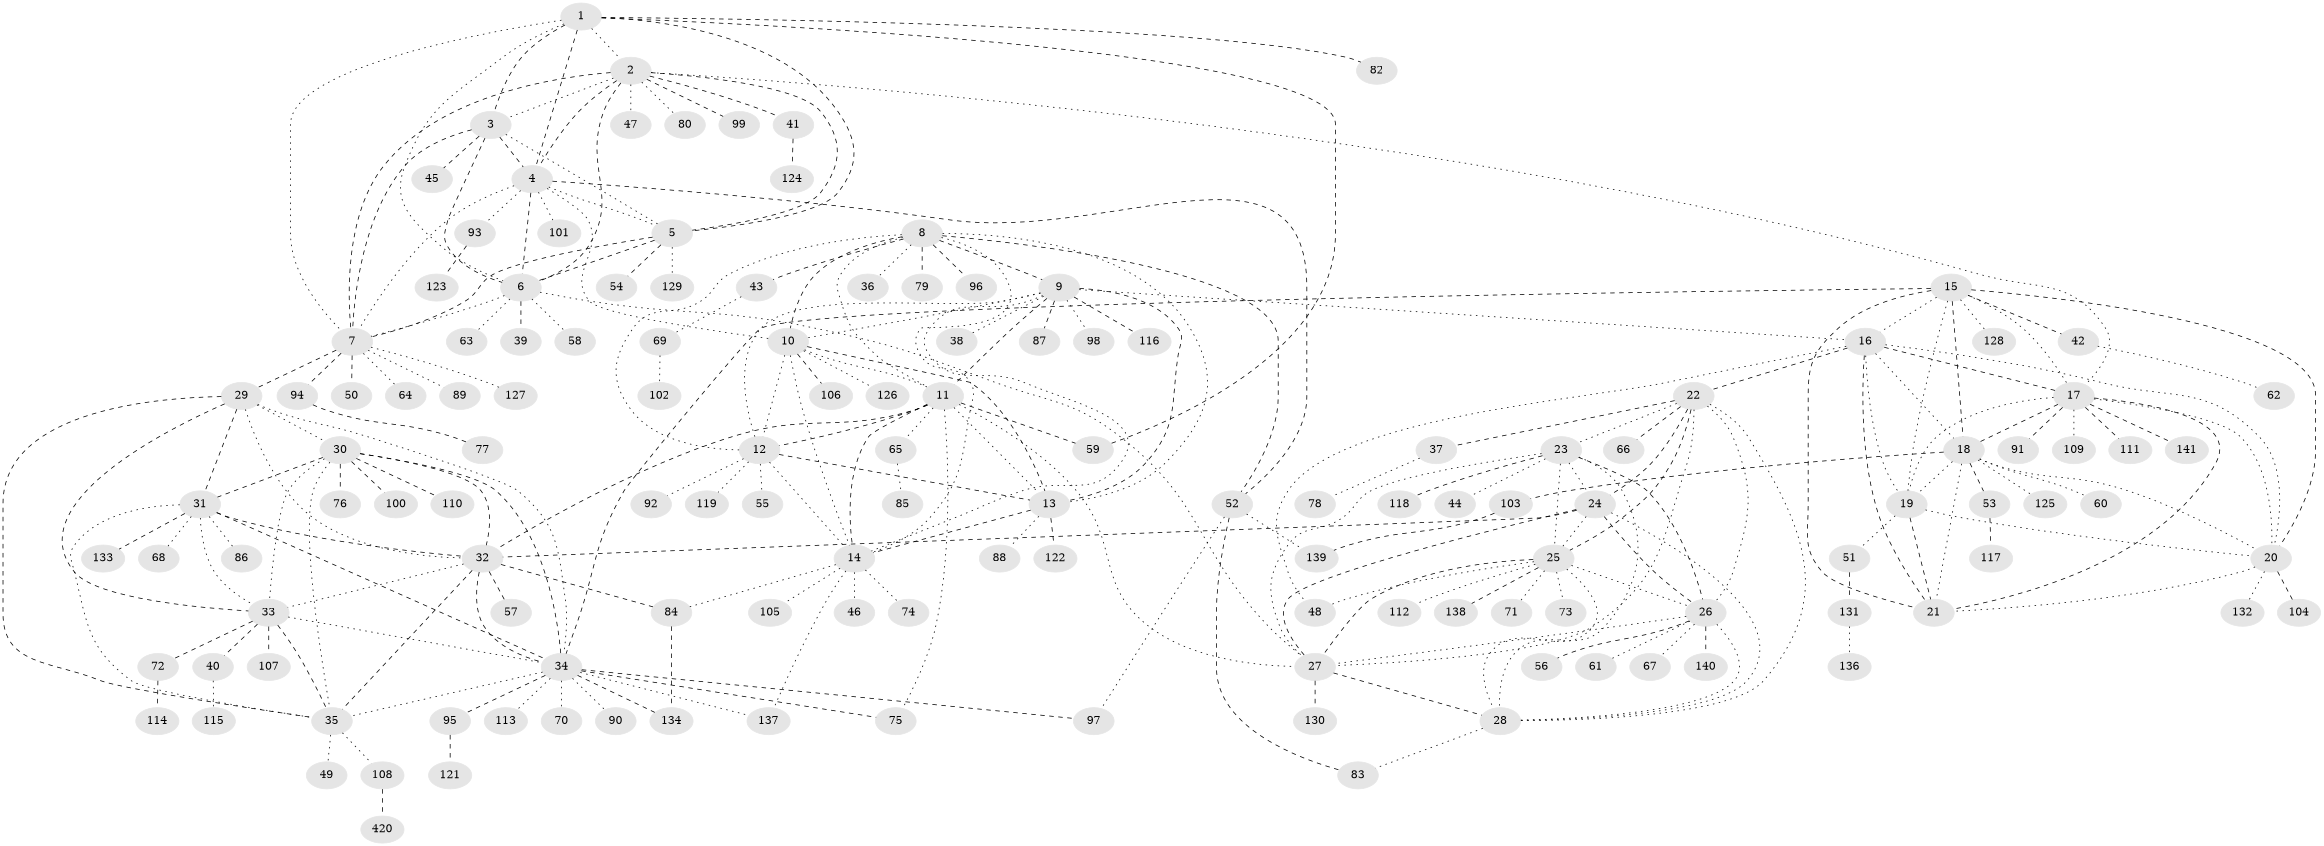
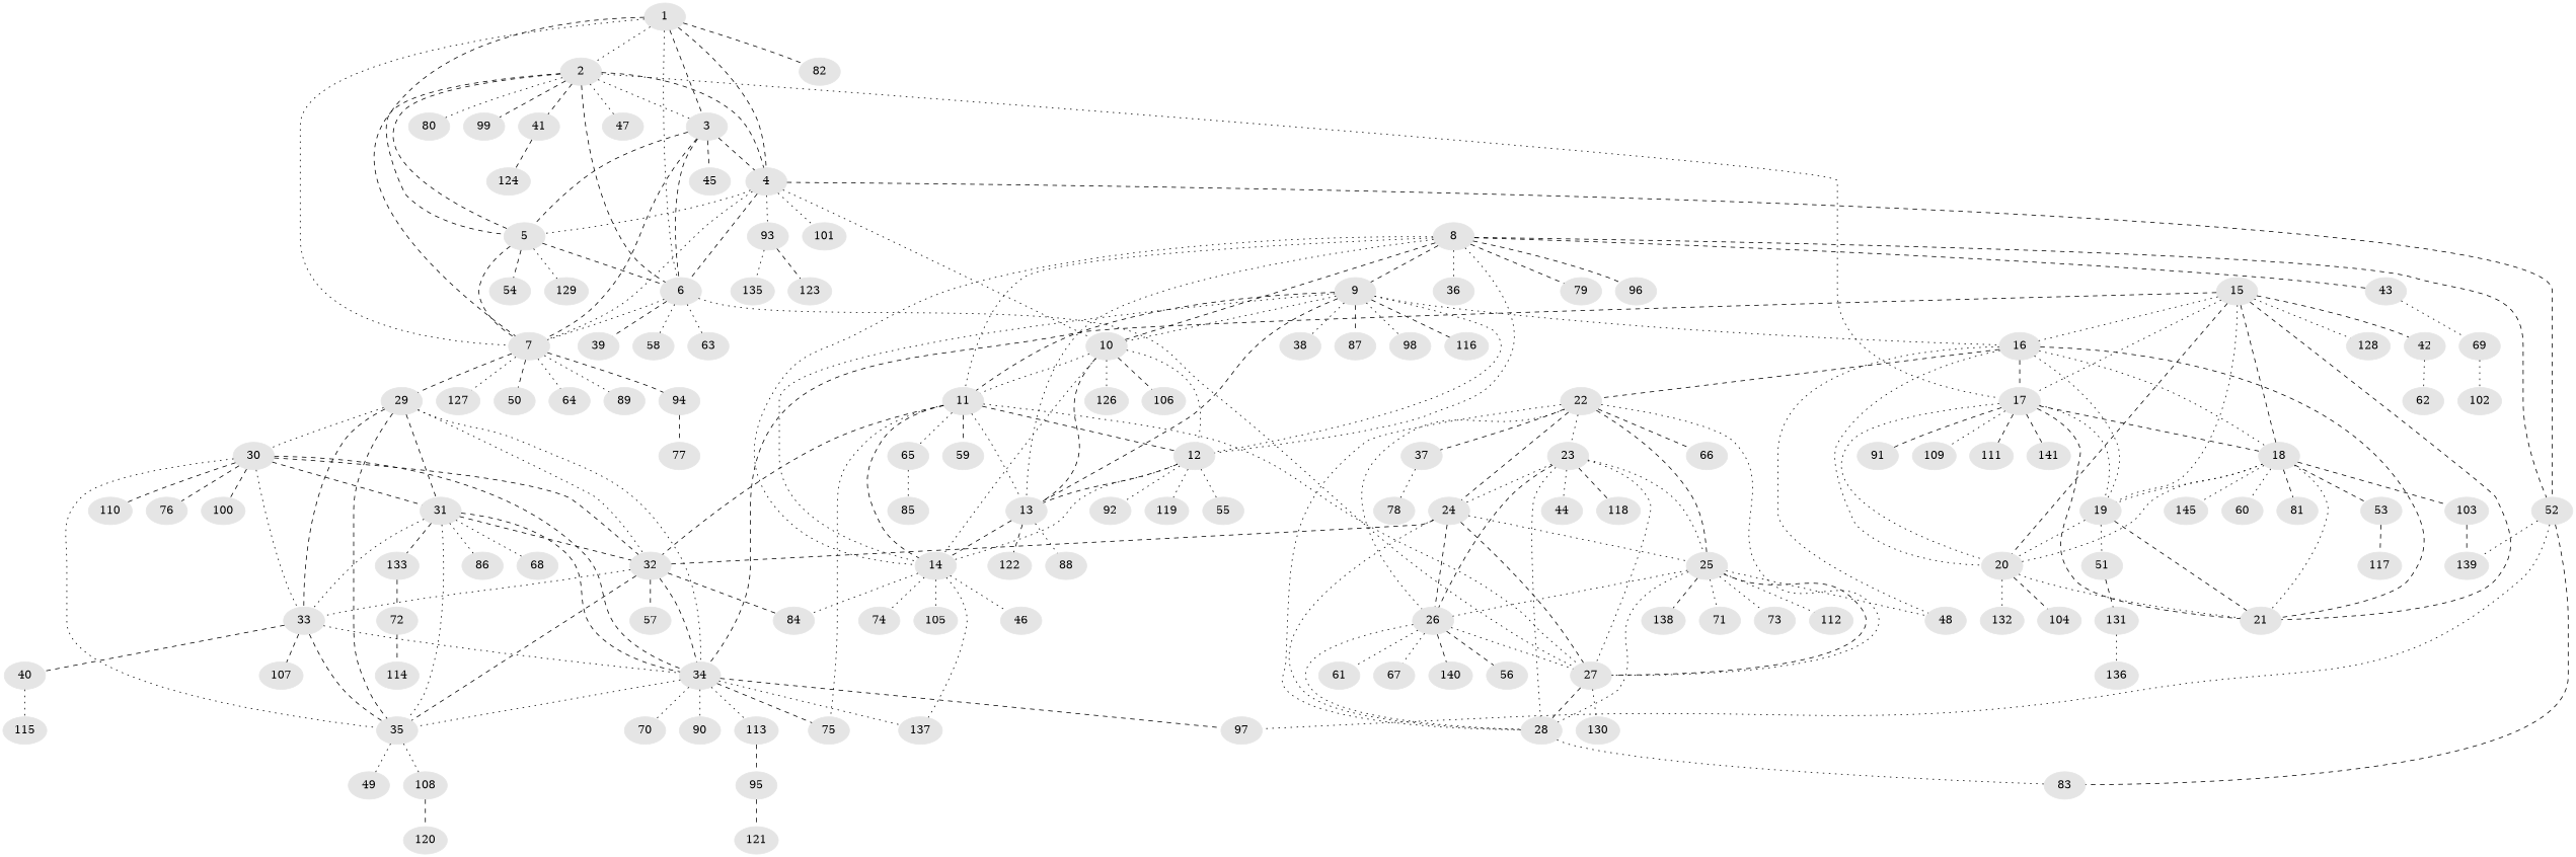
  graph {
    node [color=gray90 style=filled]
    edge [style=dotted]
    1
    2
    3
    4
    5
    6
    7
    59
    82
    17
    41
    47
    80
    99
    45
    10
    52
    93
    101
    54
    129
    27
    39
    58
    63
    29
    50
    64
    89
    94
    127
    18
    19
    20
    21
    91
    109
    111
    141
    124
    11
    12
    13
    14
    106
    126
    83
    97
    139
    123
+   135
    28
    130
    32
    34
    30
    31
    33
    35
    77
    8
    9
    36
    43
    79
    96
    16
    38
    87
    98
    116
    65
    75
    55
    92
    119
    88
    122
    46
    74
    84
    105
    137
    69
    22
    48
    57
    85
-   134
    15
    42
    128
    53
    60
+   81
    103
-   125
+   125 [label=145]
    51
    104
    132
    70
    90
    95
    113
    62
    23
    24
    25
    26
    37
    66
    117
    131
    44
    118
    71
    73
    112
    138
    56
    61
    67
    140
    78
    76
    100
    110
    68
    86
    133
    40
    72
    107
    49
    108
    115
    114
    121
-   120 [label=420]
+   120
    102
    136
    1 -- 2
    1 -- 3 [style=dashed]
    1 -- 4 [style=dashed]
    1 -- 5 [style=dashed]
    1 -- 6
    1 -- 7
-   1 -- 59 [style=dashed]
    1 -- 82 [style=dashed]
    2 -- 3
    2 -- 4 [style=dashed]
    2 -- 5 [style=dashed]
    2 -- 6 [style=dashed]
    2 -- 7 [style=dashed]
    2 -- 17
    2 -- 41 [style=dashed]
    2 -- 47
    2 -- 80
    2 -- 99 [style=dashed]
    3 -- 4 [style=dashed]
-   3 -- 5
+   3 -- 5 [style=dashed]
    3 -- 6 [style=dashed]
    3 -- 7 [style=dashed]
    3 -- 45 [style=dashed]
    4 -- 5
    4 -- 6 [style=dashed]
    4 -- 7
    4 -- 10
    4 -- 52 [style=dashed]
    4 -- 93
    4 -- 101
    5 -- 6 [style=dashed]
    5 -- 7 [style=dashed]
    5 -- 54 [style=dashed]
    5 -- 129
    6 -- 7
    6 -- 27
    6 -- 39 [style=dashed]
    6 -- 58
    6 -- 63
    7 -- 29 [style=dashed]
    7 -- 50 [style=dashed]
    7 -- 64
    7 -- 89
    7 -- 94 [style=dashed]
    7 -- 127
    17 -- 18 [style=dashed]
    17 -- 19
    17 -- 20
    17 -- 21 [style=dashed]
    17 -- 91 [style=dashed]
    17 -- 109
    17 -- 111 [style=dashed]
    17 -- 141 [style=dashed]
    41 -- 124 [style=dashed]
    10 -- 11
    10 -- 12
    10 -- 13 [style=dashed]
    10 -- 14
    10 -- 106 [style=dashed]
    10 -- 126
    52 -- 83 [style=dashed]
    52 -- 97
    52 -- 139
    93 -- 123 [style=dashed]
+   93 -- 135
    27 -- 28 [style=dashed]
-   27 -- 130 [style=dashed]
+   27 -- 130
    29 -- 32
    29 -- 34
    29 -- 30
    29 -- 31 [style=dashed]
    29 -- 33 [style=dashed]
    29 -- 35 [style=dashed]
    94 -- 77 [style=dashed]
    18 -- 19
    18 -- 20
    18 -- 21
    18 -- 53 [style=dashed]
    18 -- 60
+   18 -- 81 [style=dashed]
    18 -- 103 [style=dashed]
    18 -- 125
    19 -- 20
    19 -- 21 [style=dashed]
    19 -- 51
    20 -- 21
    20 -- 104 [style=dashed]
    20 -- 132
    11 -- 59 [style=dashed]
    11 -- 27
    11 -- 12 [style=dashed]
    11 -- 13
    11 -- 14 [style=dashed]
    11 -- 32 [style=dashed]
    11 -- 65
    11 -- 75
    12 -- 13 [style=dashed]
    12 -- 14
    12 -- 55
    12 -- 92
    12 -- 119
    13 -- 14 [style=dashed]
    13 -- 88
    13 -- 122 [style=dashed]
    14 -- 46
    14 -- 74
    14 -- 84
    14 -- 105
    14 -- 137
    28 -- 83
    32 -- 34 [style=dashed]
    32 -- 33
    32 -- 35 [style=dashed]
    32 -- 84 [style=dashed]
    32 -- 57 [style=dashed]
    34 -- 97 [style=dashed]
    34 -- 35
    34 -- 75 [style=dashed]
    34 -- 137
-   34 -- 134 [style=dashed]
    34 -- 70
    34 -- 90
-   34 -- 95 [style=dashed]
+   113 -- 95 [style=dashed]
    34 -- 113
    30 -- 32 [style=dashed]
    30 -- 34 [style=dashed]
    30 -- 31 [style=dashed]
    30 -- 33
    30 -- 35
    30 -- 76 [style=dashed]
    30 -- 100 [style=dashed]
    30 -- 110 [style=dashed]
    31 -- 32 [style=dashed]
    31 -- 34 [style=dashed]
    31 -- 33
    31 -- 35
    31 -- 68
    31 -- 86
    31 -- 133 [style=dashed]
    33 -- 34
    33 -- 35 [style=dashed]
    33 -- 40 [style=dashed]
-   33 -- 72 [style=dashed]
+   133 -- 72 [style=dashed]
    33 -- 107 [style=dashed]
    35 -- 49
    35 -- 108
    8 -- 10 [style=dashed]
    8 -- 52 [style=dashed]
    8 -- 11
    8 -- 12
    8 -- 13
    8 -- 14
    8 -- 9 [style=dashed]
    8 -- 36
    8 -- 43 [style=dashed]
    8 -- 79 [style=dashed]
    8 -- 96 [style=dashed]
    9 -- 10
    9 -- 11 [style=dashed]
    9 -- 12
    9 -- 13 [style=dashed]
    9 -- 14
    9 -- 16
    9 -- 38
    9 -- 87 [style=dashed]
    9 -- 98
    9 -- 116 [style=dashed]
    43 -- 69
    16 -- 17 [style=dashed]
    16 -- 18
    16 -- 19
    16 -- 20
    16 -- 21 [style=dashed]
    16 -- 22 [style=dashed]
    16 -- 48
    65 -- 85
-   84 -- 134 [style=dashed]
    69 -- 102
    22 -- 27
    22 -- 28
    22 -- 23
    22 -- 24 [style=dashed]
    22 -- 25 [style=dashed]
    22 -- 26
    22 -- 37 [style=dashed]
    22 -- 66 [style=dashed]
    15 -- 17
    15 -- 18 [style=dashed]
    15 -- 19
    15 -- 20 [style=dashed]
    15 -- 21 [style=dashed]
    15 -- 34 [style=dashed]
    15 -- 16
    15 -- 42 [style=dashed]
    15 -- 128
    42 -- 62
    53 -- 117 [style=dashed]
    103 -- 139 [style=dashed]
    51 -- 131 [style=dashed]
    95 -- 121 [style=dashed]
    23 -- 27
    23 -- 28
    23 -- 24
    23 -- 25
    23 -- 26 [style=dashed]
    23 -- 44
    23 -- 118 [style=dashed]
    24 -- 27 [style=dashed]
    24 -- 28
    24 -- 32 [style=dashed]
    24 -- 25
    24 -- 26 [style=dashed]
    25 -- 27 [style=dashed]
    25 -- 28
    25 -- 48
    25 -- 26
    25 -- 71
    25 -- 73
    25 -- 112
    25 -- 138 [style=dashed]
    26 -- 27
    26 -- 28
    26 -- 56 [style=dashed]
    26 -- 61
    26 -- 67
    26 -- 140 [style=dashed]
    37 -- 78
    131 -- 136
    40 -- 115
    72 -- 114 [style=dashed]
    108 -- 120 [style=dashed]
  }
